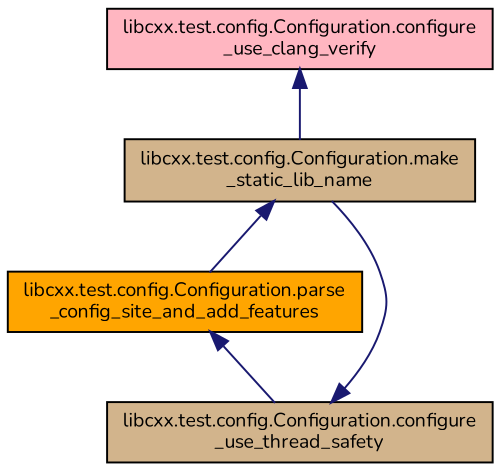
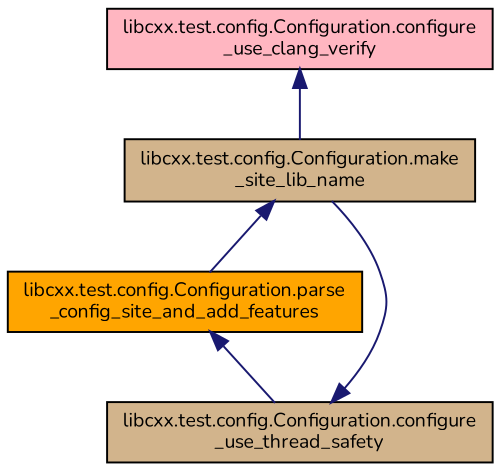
  digraph {
    rankdir=TB
    fontname=Nunito
    node [color=black fillcolor=tan fontname=Nunito fontsize=10 shape=record style=filled]
    edge [color=midnightblue dir=back fontname=Nunito fontsize=10 labelfontname=Helvetica labelfontsize=10 style=solid]
    n1 [fillcolor=lightpink fontcolor=black height=0.2 label="libcxx.test.config.Configuration.configure\l_use_clang_verify" width=0.4]
-   n2 [height=0.2 label="libcxx.test.config.Configuration.make\l_static_lib_name" width=0.4]
+   n2 [height=0.2 label="libcxx.test.config.Configuration.make\l_site_lib_name" width=0.4]
    n3 [fillcolor=orange height=0.2 label="libcxx.test.config.Configuration.parse\l_config_site_and_add_features" width=0.4]
    n4 [height=0.2 label="libcxx.test.config.Configuration.configure\l_use_thread_safety" width=0.4]
    n1 -> n2
    n2 -> n3
    n3 -> n4
    n4 -> n2
  }
